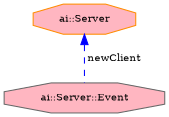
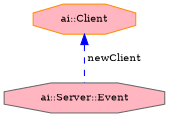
  digraph {
    fontname="DejaVu Serif"
    node [fillcolor=lightpink fontname="DejaVu Serif" fontsize=10 shape=octagon style=filled]
    n1 [color=gray40 fontcolor=black height=0.2 label="ai::Server::Event" width=0.4]
-   n2 [color=darkorange height=0.2 label="ai::Server" width=0.4]
+   n2 [color=darkorange height=0.2 label="ai::Client" width=0.4]
    n2 -> n1 [color=blue dir=back fontname="DejaVu Serif" fontsize=10 label=" newClient" labelfontname=Helvetica labelfontsize=10 style=dashed]
  }
